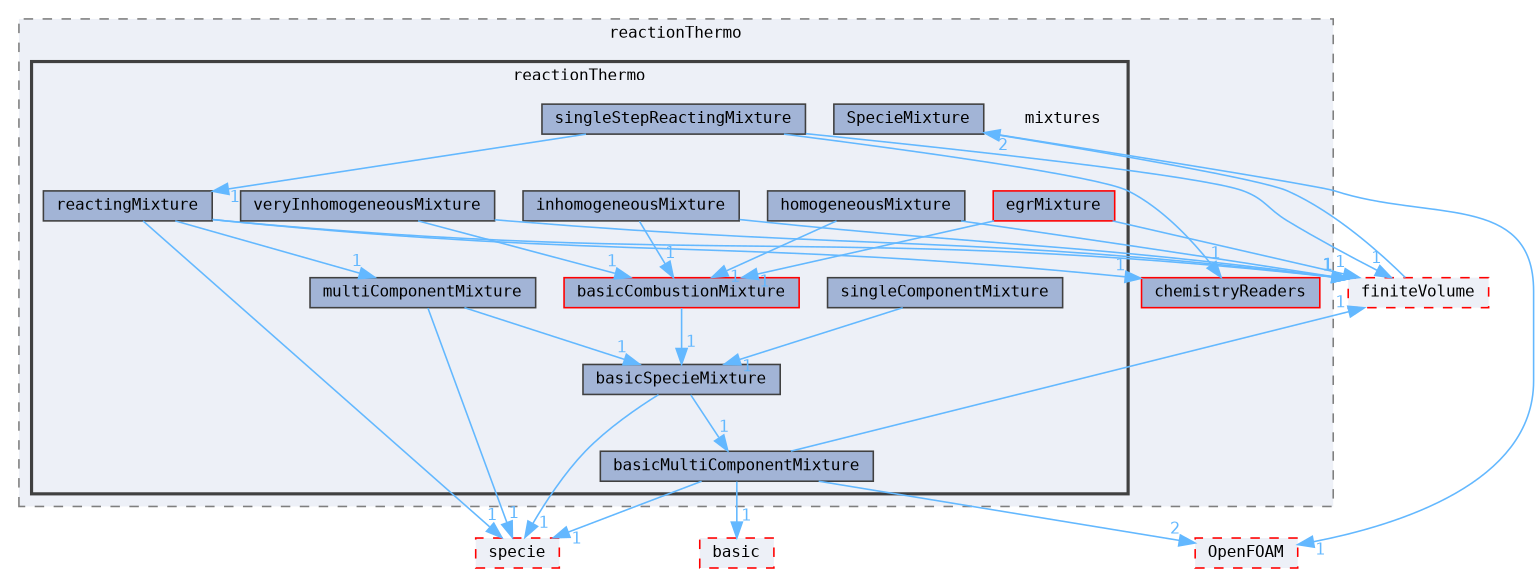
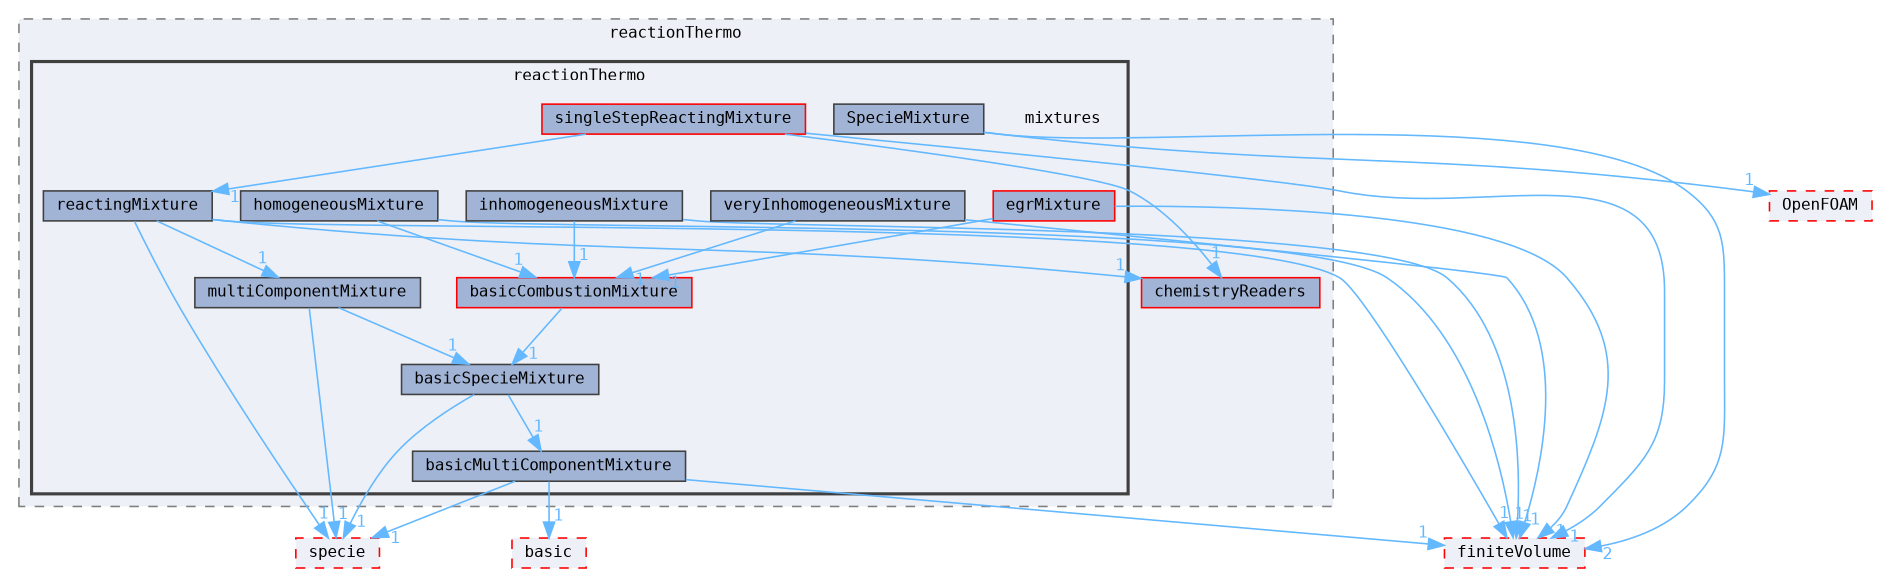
  digraph {
    compound=true
    fontname="DejaVu Sans Mono"
    node [fontname="DejaVu Sans Mono" fontsize=10 shape=box color=grey25 fillcolor="#a2b4d6" style=filled]
    edge [color=steelblue1 fontcolor=steelblue1 fontname="DejaVu Sans Mono" fontsize=10 headlabel=1 labeldistance=1.5 labelfontname=Helvetica labelfontsize=10]
    n1 [height=0.2 label=mixtures shape=plaintext width=0.4 color="" fillcolor="" style=""]
    n2 [color=red height=0.2 label=basicCombustionMixture width=0.4]
    n3 [height=0.2 label=basicMultiComponentMixture width=0.4]
    n4 [height=0.2 label=basicSpecieMixture width=0.4]
    n5 [color=red height=0.2 label=egrMixture width=0.4]
    n6 [height=0.2 label=homogeneousMixture width=0.4]
    n7 [height=0.2 label=inhomogeneousMixture width=0.4]
    n8 [height=0.2 label=multiComponentMixture width=0.4]
    n9 [height=0.2 label=reactingMixture width=0.4]
-   n10 [height=0.2 label=singleComponentMixture width=0.4]
-   n11 [height=0.2 label=singleStepReactingMixture width=0.4]
+   n11 [color=red height=0.2 label=singleStepReactingMixture width=0.4]
    n12 [height=0.2 label=SpecieMixture width=0.4]
    n13 [height=0.2 label=veryInhomogeneousMixture width=0.4]
    n14 [color=red height=0.2 label=chemistryReaders width=0.4]
    n15 [color=red fillcolor="#edf0f7" height=0.2 label=basic style="filled,dashed" width=0.4]
    n16 [color=red fillcolor="#edf0f7" height=0.2 label=specie style="filled,dashed" width=0.4]
    n17 [color=red fillcolor="#edf0f7" height=0.2 label=finiteVolume style="filled,dashed" width=0.4]
    n18 [color=red fillcolor="#edf0f7" height=0.2 label=OpenFOAM style="filled,dashed" width=0.4]
    subgraph cluster_1 {
      bgcolor="#edf0f7"
      fontsize=10
      label=reactionThermo
      pencolor=grey50
      style="filled,dashed"
      n14
      subgraph cluster_2 {
        bgcolor="#edf0f7"
        fontsize=10
        label=reactionThermo
        pencolor=grey25
        style="filled,bold"
        n1
        n2
        n3
        n4
        n5
        n6
        n7
        n8
        n9
-       n10
        n11
        n12
        n13
      }
    }
    n2 -> n4
    n3 -> n15
    n3 -> n16
    n3 -> n17
-   n3 -> n18 [headlabel=2]
    n4 -> n3
    n4 -> n16
    n5 -> n2
    n5 -> n17
    n6 -> n2
    n6 -> n17
    n7 -> n2
    n7 -> n17
    n8 -> n4
    n8 -> n16
    n9 -> n8
    n9 -> n14
    n9 -> n16
    n9 -> n17
-   n10 -> n4
    n11 -> n9
    n11 -> n14
    n11 -> n17
-   n17 -> n12 [headlabel=2]
+   n12 -> n17 [headlabel=2]
    n12 -> n18
    n13 -> n2
    n13 -> n17
  }
